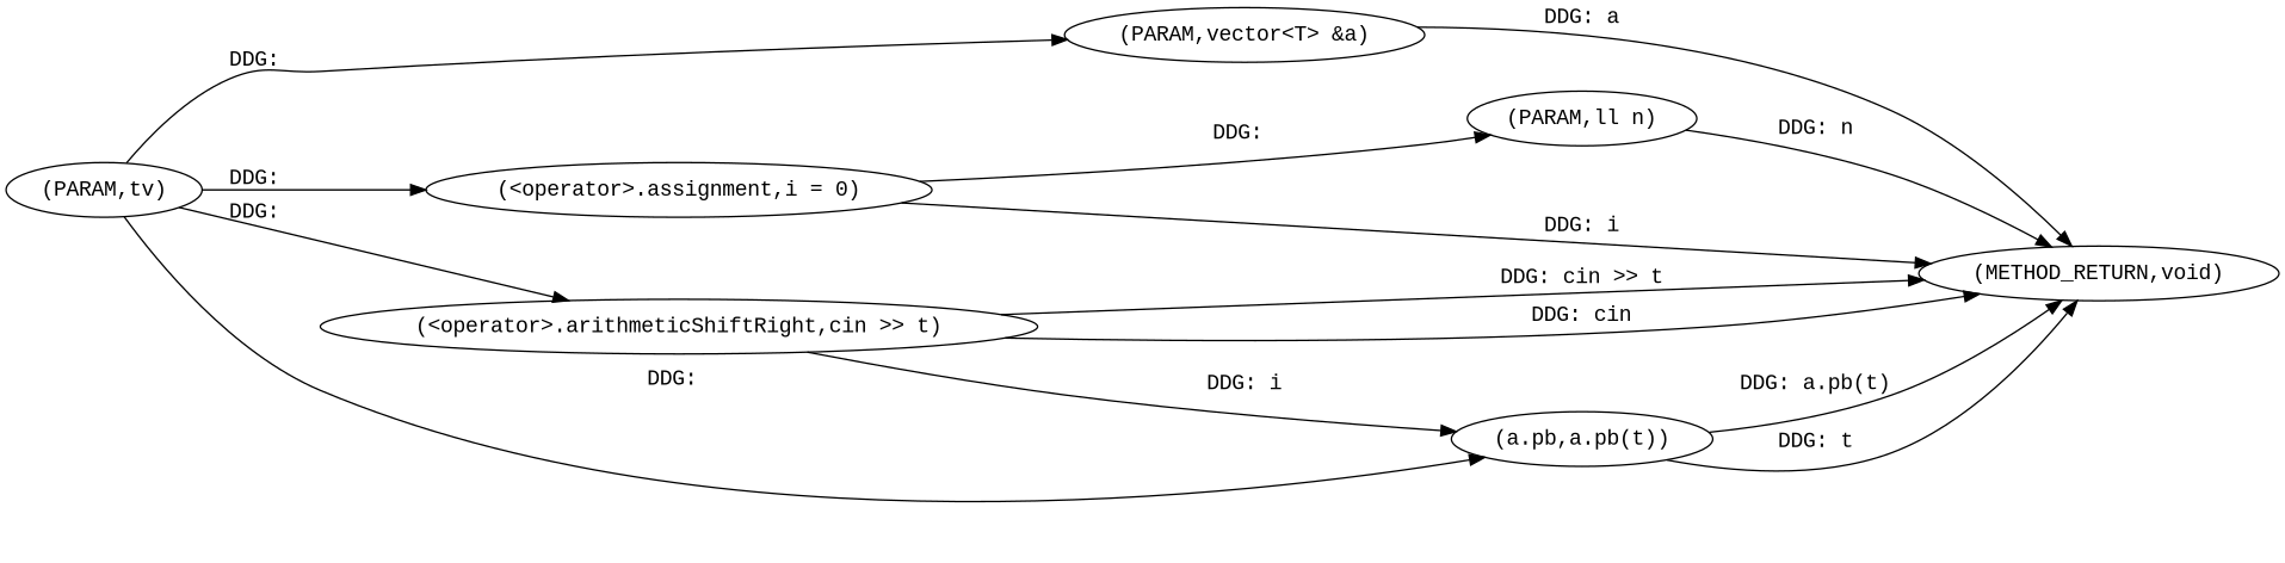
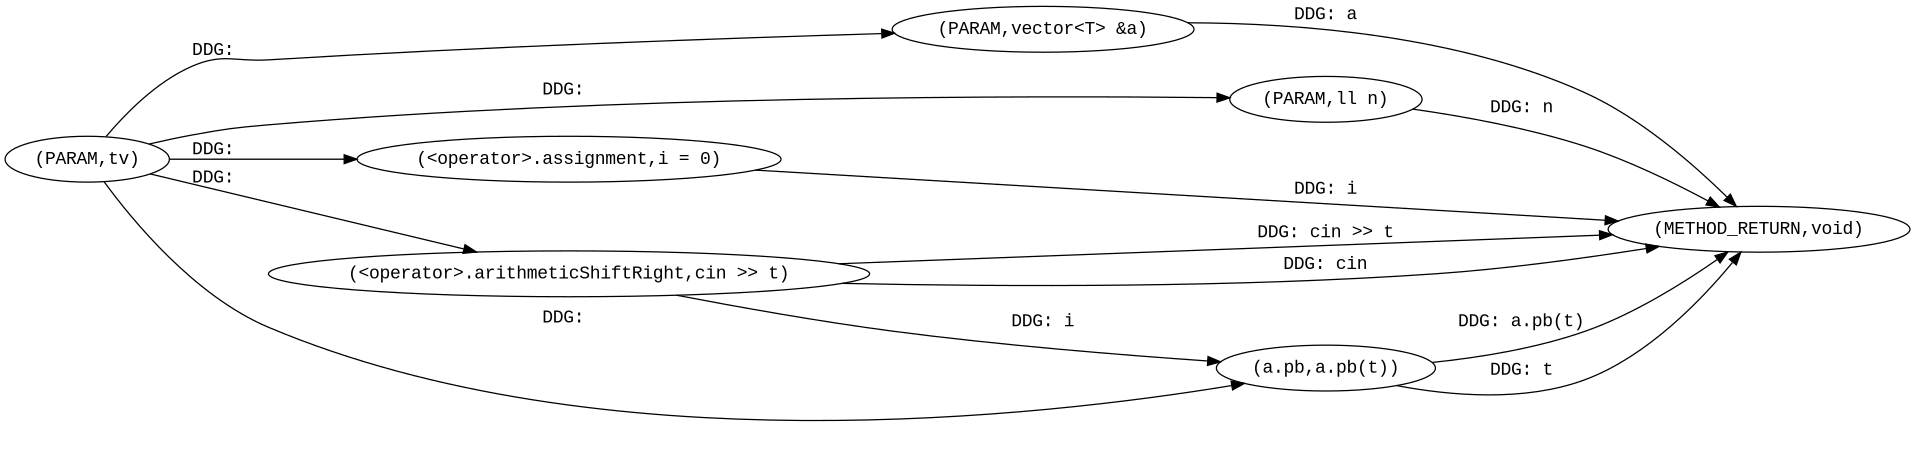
  digraph {
    fontname="Liberation Mono"
    rankdir=LR
    node [fontname="Liberation Mono"]
    edge [fontname="Liberation Mono"]
    n1 [label="(PARAM,tv)"]
    n2 [label="(PARAM,vector<T> &a)"]
    n3 [label="(PARAM,ll n)"]
    n4 [label="(<operator>.assignment,i = 0)"]
    n5 [label="(<operator>.arithmeticShiftRight,cin >> t)"]
    n6 [label="(a.pb,a.pb(t))"]
    n7 [label="(METHOD_RETURN,void)"]
    n1 -> n2 [label="DDG: "]
-   n4 -> n3 [label="DDG: "]
+   n1 -> n3 [label="DDG: "]
    n1 -> n4 [label="DDG: "]
    n1 -> n5 [label="DDG: "]
    n1 -> n6 [label="DDG: "]
    n2 -> n7 [label="DDG: a"]
    n3 -> n7 [label="DDG: n"]
    n4 -> n7 [label="DDG: i"]
    n5 -> n6 [label="DDG: i"]
    n5 -> n7 [label="DDG: cin >> t"]
    n5 -> n7 [label="DDG: cin"]
    n6 -> n7 [label="DDG: t"]
    n6 -> n7 [label="DDG: a.pb(t)"]
  }
